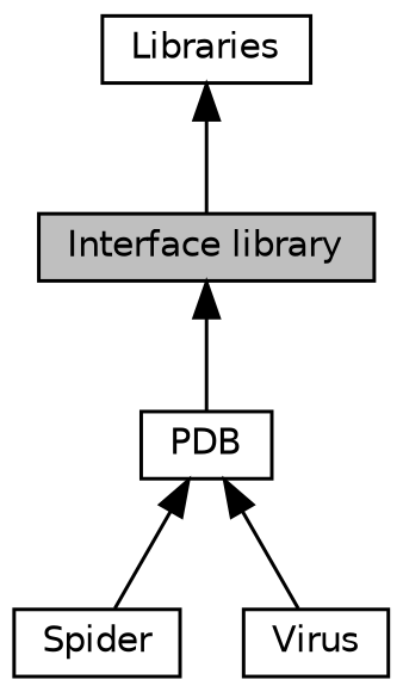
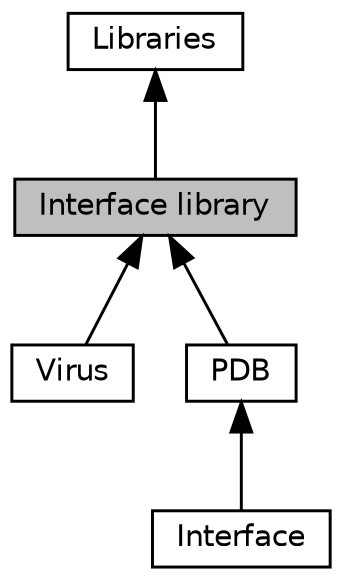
  digraph {
    rankdir=TB
    node [color=black fillcolor=white fontname=Helvetica fontsize=10 shape=record style=filled]
    edge [dir=back fontname=Helvetica fontsize=10 labelfontname=Helvetica labelfontsize=10 shape=plaintext style=solid]
-   n1 [height=0.2 label=Spider width=0.4]
+   n1 [height=0.2 label=Interface width=0.4]
    n2 [height=0.2 label=Virus width=0.4]
    n3 [height=0.2 label=PDB width=0.4]
    n4 [height=0.2 label=Libraries width=0.4]
    n5 [fillcolor=grey75 fontcolor=black height=0.2 label="Interface library" width=0.4]
    n3 -> n1
    n4 -> n5
-   n3 -> n2
+   n5 -> n2
    n5 -> n3
  }
